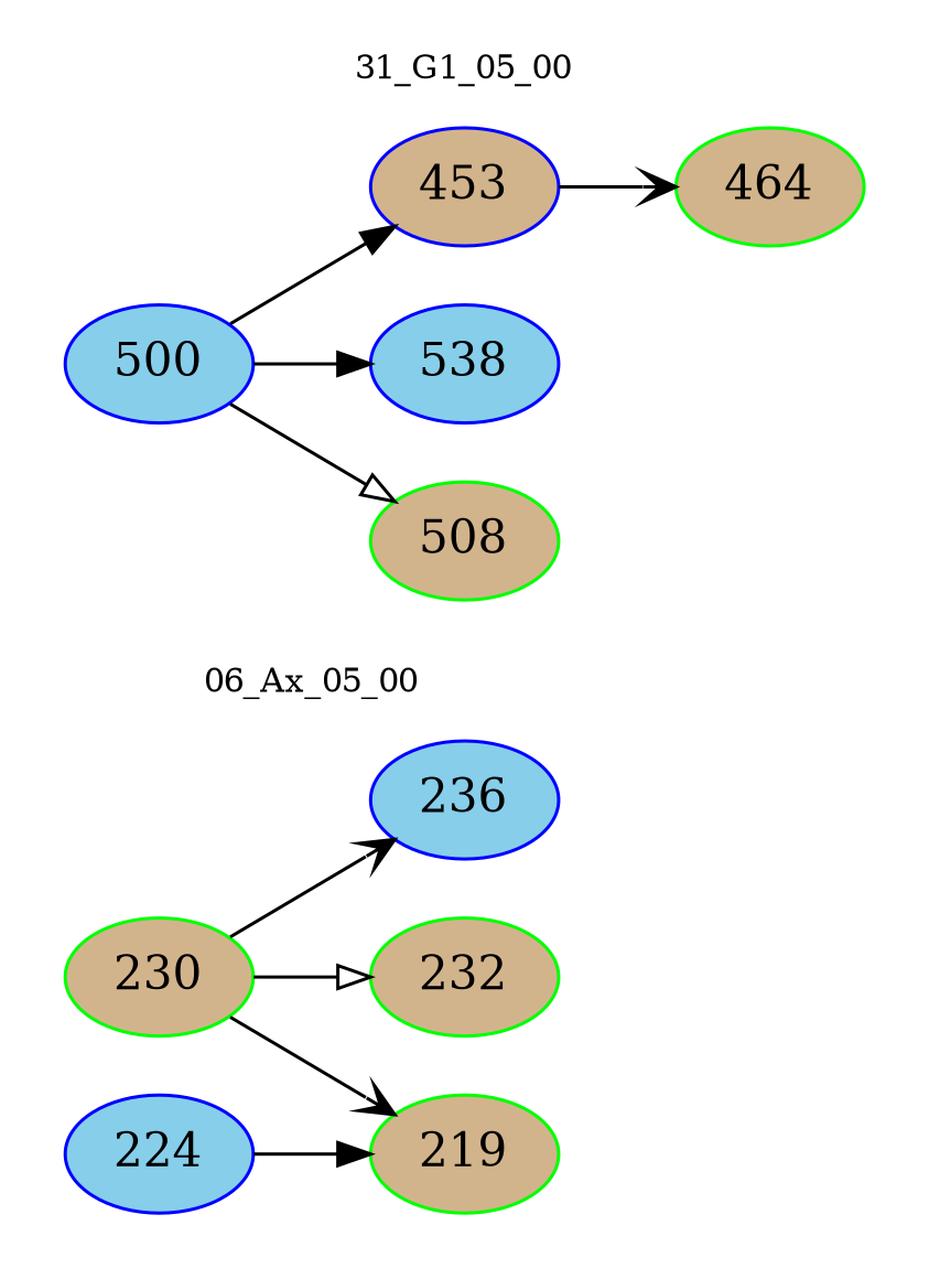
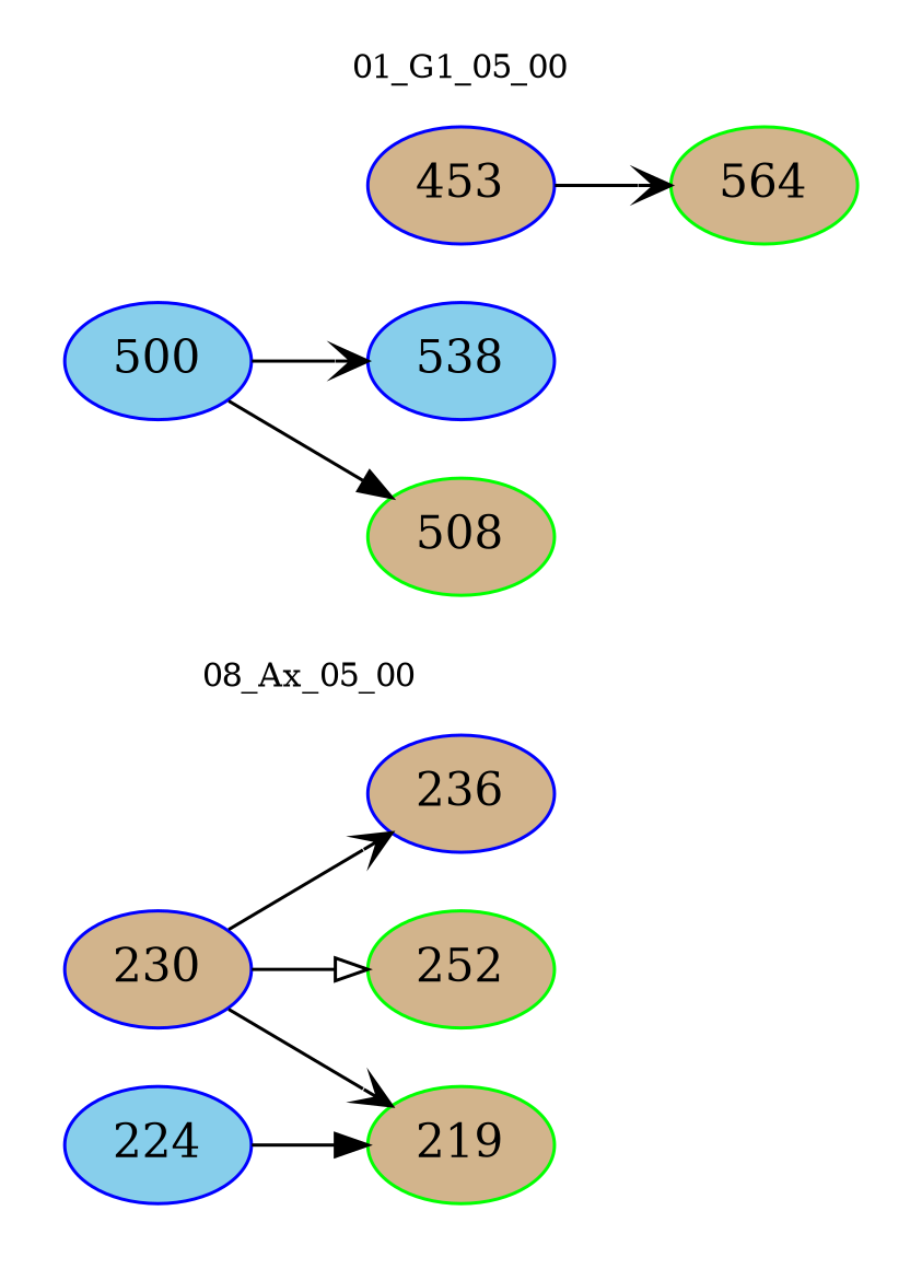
  digraph {
    rankdir=LR
    node [color=blue fillcolor=tan style=filled]
    edge [arrowhead=vee color=black]
-   n1 [color=green label=230]
+   n1 [label=230]
    n2 [fillcolor=skyblue label=224]
-   n3 [color=green label=232]
-   n4 [fillcolor=skyblue label=236]
+   n3 [color=green label=252]
+   n4 [label=236]
    n5 [color=green label=219]
    n6 [fillcolor=skyblue label=500]
    n7 [color=green label=508]
    n8 [fillcolor=skyblue label=538]
    n9 [label=453]
-   n10 [color=green label=464]
+   n10 [color=green label=564]
    subgraph cluster_1 {
      color=white
      fontsize=10
-     label="06_Ax_05_00"
+     label="08_Ax_05_00"
      n1
      n2
      n3
      n4
      n5
    }
    subgraph cluster_2 {
      color=white
      fontsize=10
-     label="31_G1_05_00"
+     label="01_G1_05_00"
      n6
      n7
      n8
      n9
      n10
    }
    n1 -> n3 [arrowhead=onormal]
    n1 -> n4
    n1 -> n5
    n2 -> n5 [arrowhead=normal]
-   n6 -> n7 [arrowhead=onormal]
-   n6 -> n8 [arrowhead=normal]
-   n6 -> n9 [arrowhead=normal]
+   n6 -> n7 [arrowhead=normal]
+   n6 -> n8
    n9 -> n10
  }
